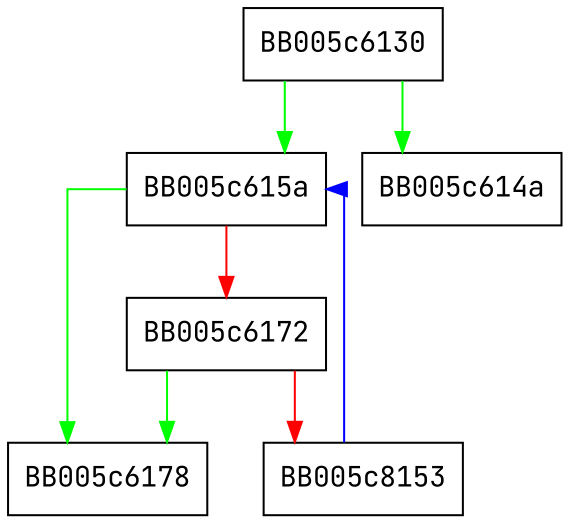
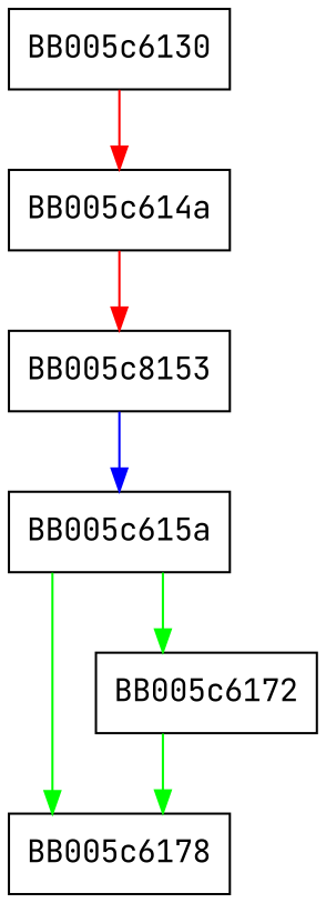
  digraph {
    fontname="JetBrains Mono"
    splines=ortho
    node [fontname="JetBrains Mono" shape=box]
    edge [color=green fontname="JetBrains Mono"]
    BB005c6130
    BB005c615a
    BB005c614a
    BB005c6178
    BB005c6172
    n6 [label=BB005c8153]
-   BB005c6130 -> BB005c615a
-   BB005c6130 -> BB005c614a
+   BB005c6130 -> BB005c614a [color=red]
    BB005c615a -> BB005c6178
-   BB005c615a -> BB005c6172 [color=red]
-   BB005c6172 -> n6 [color=red]
+   BB005c615a -> BB005c6172
+   BB005c614a -> n6 [color=red]
    BB005c6172 -> BB005c6178
    n6 -> BB005c615a [color=blue]
  }
